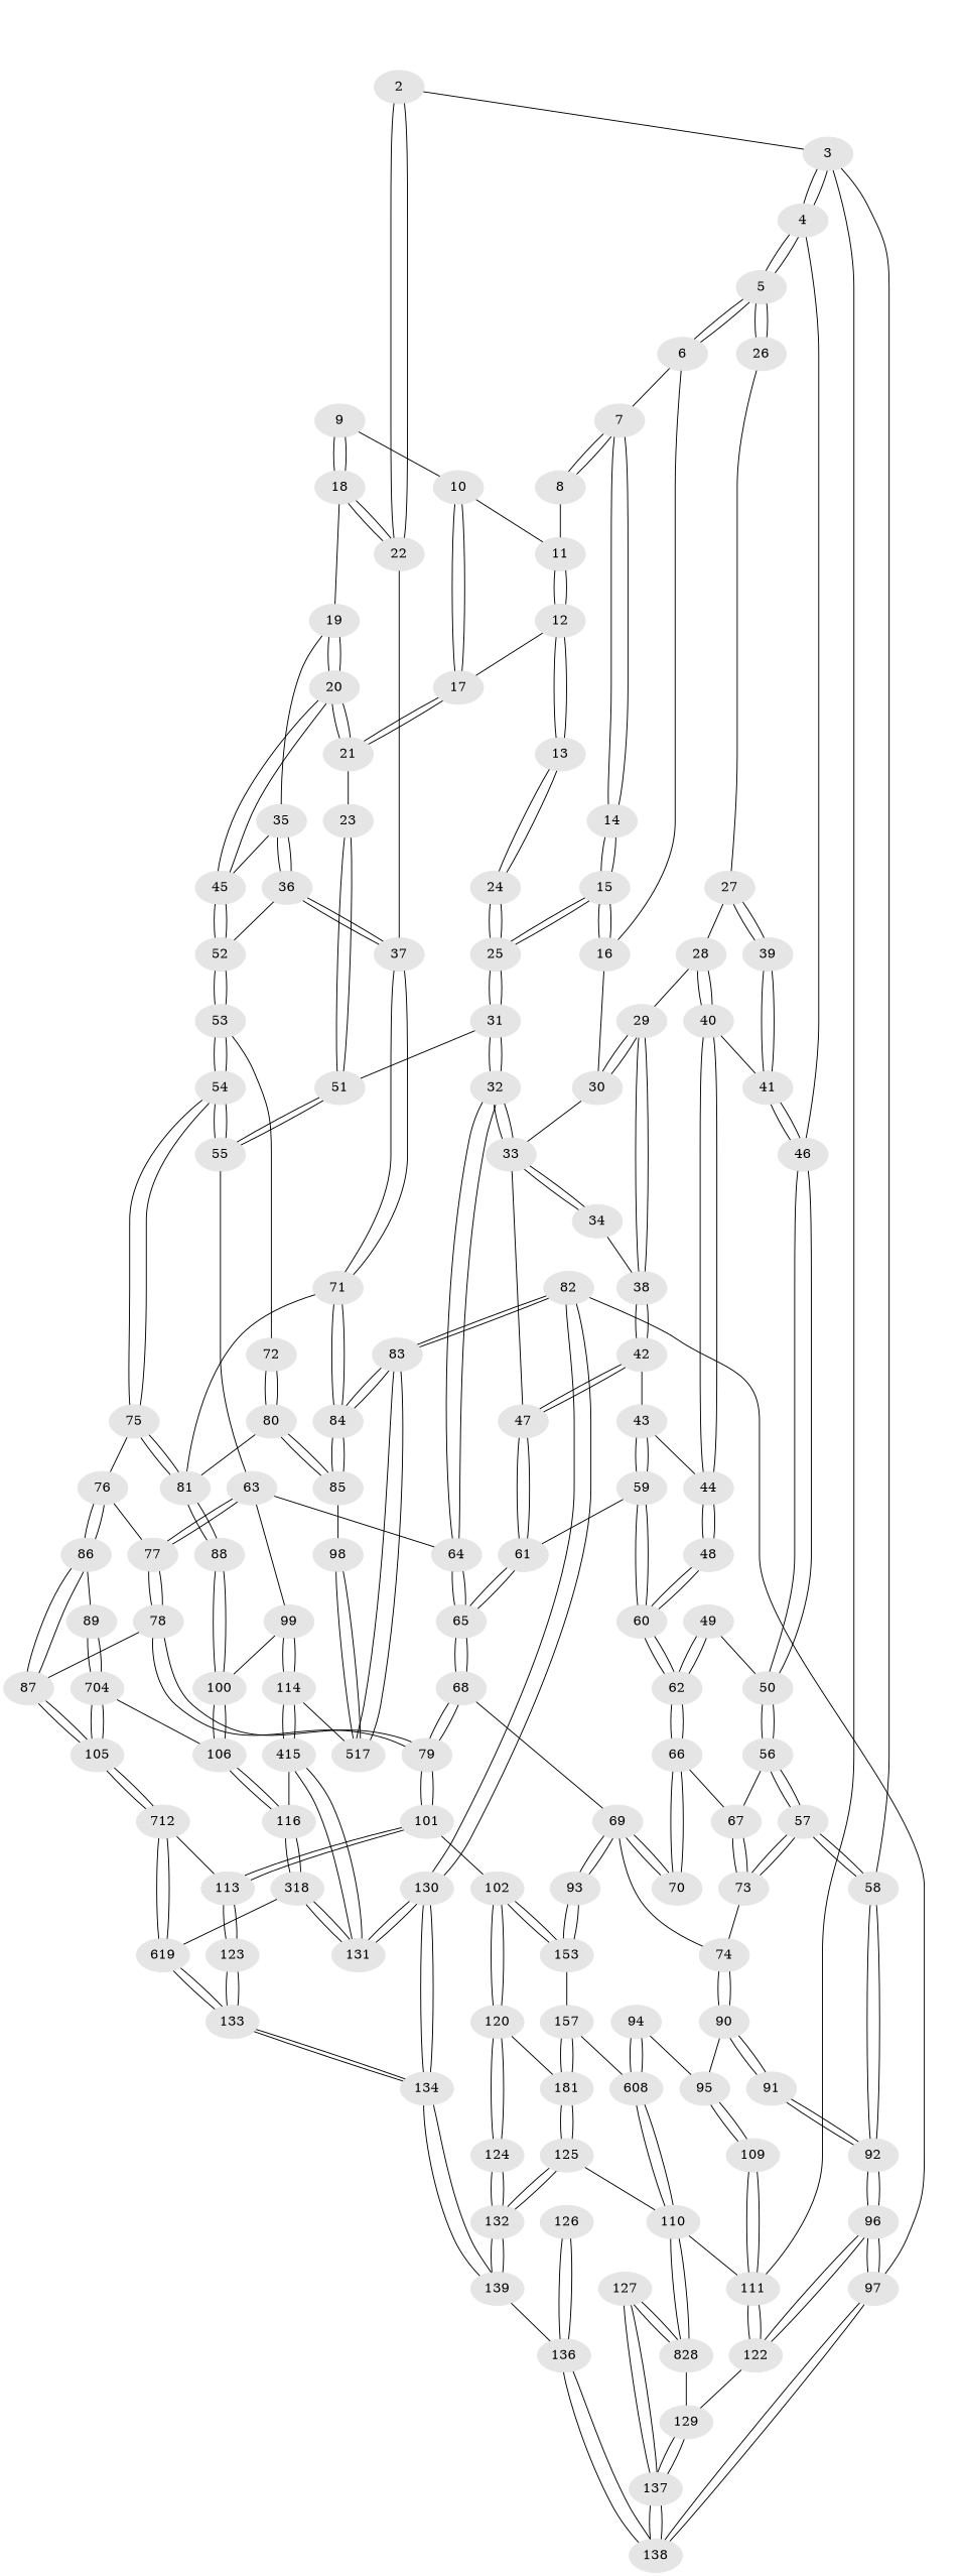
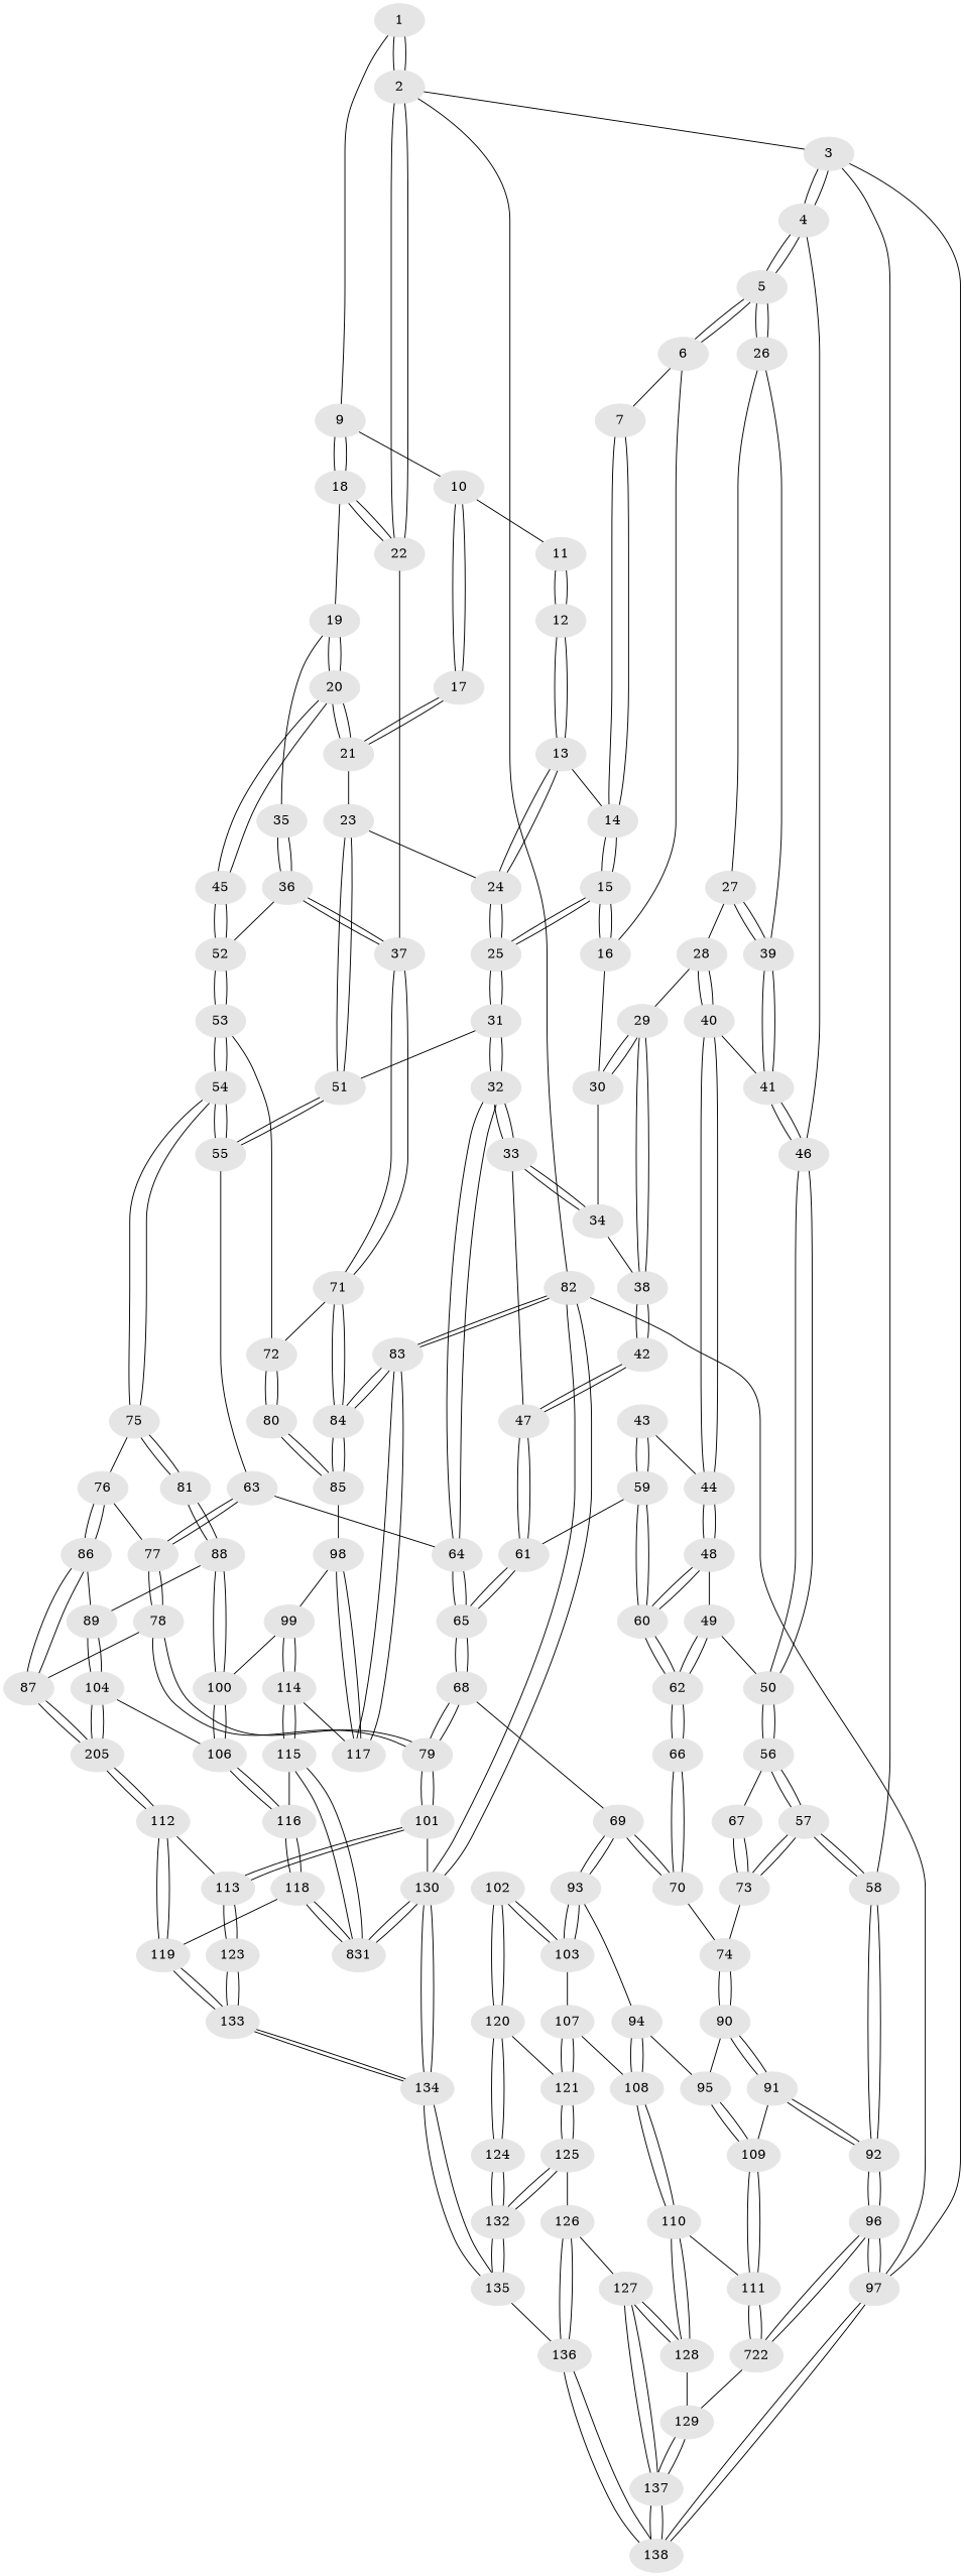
  graph {
    node [color=gray90 style=filled]
+   1
    2
    9
    3
    22
    82
    10
    18
    4
    58
    97
    37
    83
    130
    5
    46
    92
    138
    6
    26
    50
    7
    16
    27
    39
-   8
    14
    30
    11
    15
    12
    17
    19
    21
    13
    24
    25
    31
    34
    23
    20
    35
    45
    36
    52
    51
    71
    55
    32
    28
    41
    29
    40
    38
    44
    42
    33
    64
    47
    65
    61
    53
    72
    84
    43
    48
    59
    60
    49
    56
    62
    66
    57
    67
    63
    54
    75
    80
    76
    81
    77
    73
    74
    96
    68
    70
    78
    69
    79
    93
    101
    94
-   103 [label=153]
+   103
    90
    85
    91
    95
    86
    88
    87
    89
-   105
+   105 [label=205]
    102
    113
    98
    100
-   117 [label=517]
-   131
+   117
+   131 [label=831]
    134
    99
-   104 [label=704]
-   112 [label=712]
+   104
+   112
    106
    109
    111
-   122
-   108 [label=608]
-   107 [label=157]
+   122 [label=722]
+   108
+   107
    110
    129
    114
-   115 [label=415]
+   115
    116
    120
    123
-   121 [label=181]
+   121
    124
-   119 [label=619]
-   118 [label=318]
+   119
+   118
    125
-   128 [label=828]
+   128
    133
    132
    126
    137
-   135 [label=139]
+   135
    127
    136
+   1 -- 2
+   1 -- 2
+   1 -- 9
    2 -- 3
    2 -- 22
    2 -- 22
+   2 -- 82
    9 -- 10
    9 -- 18
    9 -- 18
    3 -- 4
    3 -- 4
    3 -- 58
-   3 -- 111
+   3 -- 97
    22 -- 37
    82 -- 97
    82 -- 83
    82 -- 83
    82 -- 130
    82 -- 130
    10 -- 11
    10 -- 17
    10 -- 17
    18 -- 22
    18 -- 22
    18 -- 19
    4 -- 5
    4 -- 5
    4 -- 46
    58 -- 92
    58 -- 92
    97 -- 138
    97 -- 138
    37 -- 71
    37 -- 71
    83 -- 84
    83 -- 84
    83 -- 117
    83 -- 117
    130 -- 131
    130 -- 131
    130 -- 134
    130 -- 134
    5 -- 6
    5 -- 6
    5 -- 26
    5 -- 26
    46 -- 50
    46 -- 50
    92 -- 96
    92 -- 96
    6 -- 7
    6 -- 16
    26 -- 27
+   26 -- 39
    50 -- 56
    50 -- 56
-   7 -- 8
-   7 -- 8
    7 -- 14
    7 -- 14
    16 -- 30
    27 -- 39
    27 -- 39
    27 -- 28
    39 -- 41
    39 -- 41
-   8 -- 11
    14 -- 15
    14 -- 15
-   30 -- 33
+   30 -- 34
    11 -- 12
    11 -- 12
    15 -- 16
    15 -- 16
    15 -- 25
    15 -- 25
-   12 -- 17
    12 -- 13
    12 -- 13
    17 -- 21
    17 -- 21
    19 -- 20
    19 -- 20
    19 -- 35
    21 -- 23
+   13 -- 14
    13 -- 24
    13 -- 24
    24 -- 25
    24 -- 25
    25 -- 31
    25 -- 31
    31 -- 51
    31 -- 32
    31 -- 32
    34 -- 38
+   23 -- 24
    23 -- 51
    23 -- 51
    20 -- 21
    20 -- 21
    20 -- 45
    20 -- 45
-   35 -- 45
    35 -- 36
    35 -- 36
    45 -- 52
    45 -- 52
    36 -- 37
    36 -- 37
    36 -- 52
    52 -- 53
    52 -- 53
    51 -- 55
    51 -- 55
-   71 -- 81
+   71 -- 72
    71 -- 84
    71 -- 84
    55 -- 63
    32 -- 33
    32 -- 33
    32 -- 64
    32 -- 64
    28 -- 29
    28 -- 40
    28 -- 40
    41 -- 46
    41 -- 46
    29 -- 30
    29 -- 30
    29 -- 38
    29 -- 38
    40 -- 41
    40 -- 44
    40 -- 44
    38 -- 42
    38 -- 42
    44 -- 48
    44 -- 48
    42 -- 47
    42 -- 47
-   42 -- 43
    33 -- 34
    33 -- 34
    33 -- 47
    64 -- 65
    64 -- 65
    47 -- 61
    47 -- 61
    65 -- 68
    65 -- 68
    61 -- 65
    61 -- 65
    53 -- 72
    53 -- 54
    53 -- 54
    72 -- 80
    72 -- 80
    84 -- 85
    84 -- 85
    43 -- 44
    43 -- 59
    43 -- 59
    48 -- 60
    48 -- 60
+   48 -- 49
    59 -- 61
    59 -- 60
    59 -- 60
    60 -- 62
    60 -- 62
    49 -- 50
    49 -- 62
    49 -- 62
    56 -- 57
    56 -- 57
    56 -- 67
    62 -- 66
    62 -- 66
-   66 -- 67
    66 -- 70
    66 -- 70
    57 -- 58
    57 -- 58
    57 -- 73
    57 -- 73
    67 -- 73
    67 -- 73
    63 -- 64
    63 -- 77
    63 -- 77
    54 -- 55
    54 -- 55
    54 -- 75
    54 -- 75
    75 -- 76
    75 -- 81
    75 -- 81
-   80 -- 81
    80 -- 85
    80 -- 85
    76 -- 77
    76 -- 86
    76 -- 86
    81 -- 88
    81 -- 88
    77 -- 78
    77 -- 78
    73 -- 74
    74 -- 90
    74 -- 90
    96 -- 97
    96 -- 97
    96 -- 122
    96 -- 122
    68 -- 69
    68 -- 79
    68 -- 79
-   69 -- 74
+   70 -- 74
    78 -- 79
    78 -- 79
    78 -- 87
    69 -- 70
    69 -- 70
    69 -- 93
    69 -- 93
    79 -- 101
    79 -- 101
+   93 -- 94
    93 -- 103
    93 -- 103
-   101 -- 102
+   101 -- 130
    101 -- 113
    101 -- 113
    94 -- 95
    94 -- 108
    94 -- 108
    103 -- 107
    90 -- 91
    90 -- 91
    90 -- 95
    85 -- 98
    91 -- 92
    91 -- 92
+   91 -- 109
    95 -- 109
    95 -- 109
    86 -- 87
    86 -- 87
    86 -- 89
+   88 -- 89
    88 -- 100
    88 -- 100
    87 -- 105
    87 -- 105
    89 -- 104
    89 -- 104
    105 -- 112
    105 -- 112
    102 -- 103
    102 -- 103
    102 -- 120
    102 -- 120
    113 -- 123
    113 -- 123
    98 -- 117
    98 -- 117
-   63 -- 99
+   98 -- 99
    100 -- 106
    100 -- 106
    134 -- 135
    134 -- 135
    99 -- 100
    99 -- 114
    99 -- 114
    104 -- 105
    104 -- 105
    104 -- 106
    112 -- 113
    112 -- 119
    112 -- 119
    106 -- 116
    106 -- 116
    109 -- 111
    109 -- 111
    111 -- 122
    111 -- 122
    122 -- 129
    108 -- 110
    108 -- 110
    107 -- 108
    107 -- 121
    107 -- 121
    110 -- 111
    110 -- 128
    110 -- 128
    129 -- 137
    129 -- 137
    114 -- 117
    114 -- 115
    114 -- 115
    115 -- 131
    115 -- 131
    115 -- 116
    116 -- 118
    116 -- 118
    120 -- 121
    120 -- 124
    120 -- 124
    123 -- 133
    123 -- 133
    121 -- 125
    121 -- 125
    124 -- 132
    124 -- 132
    119 -- 133
    119 -- 133
    118 -- 131
    118 -- 131
    118 -- 119
    125 -- 132
    125 -- 132
-   125 -- 110
+   125 -- 126
    128 -- 129
    133 -- 134
    133 -- 134
    132 -- 135
    132 -- 135
+   126 -- 127
    126 -- 136
    126 -- 136
    137 -- 138
    137 -- 138
    135 -- 136
    127 -- 128
    127 -- 128
    127 -- 137
    127 -- 137
    136 -- 138
    136 -- 138
  }
